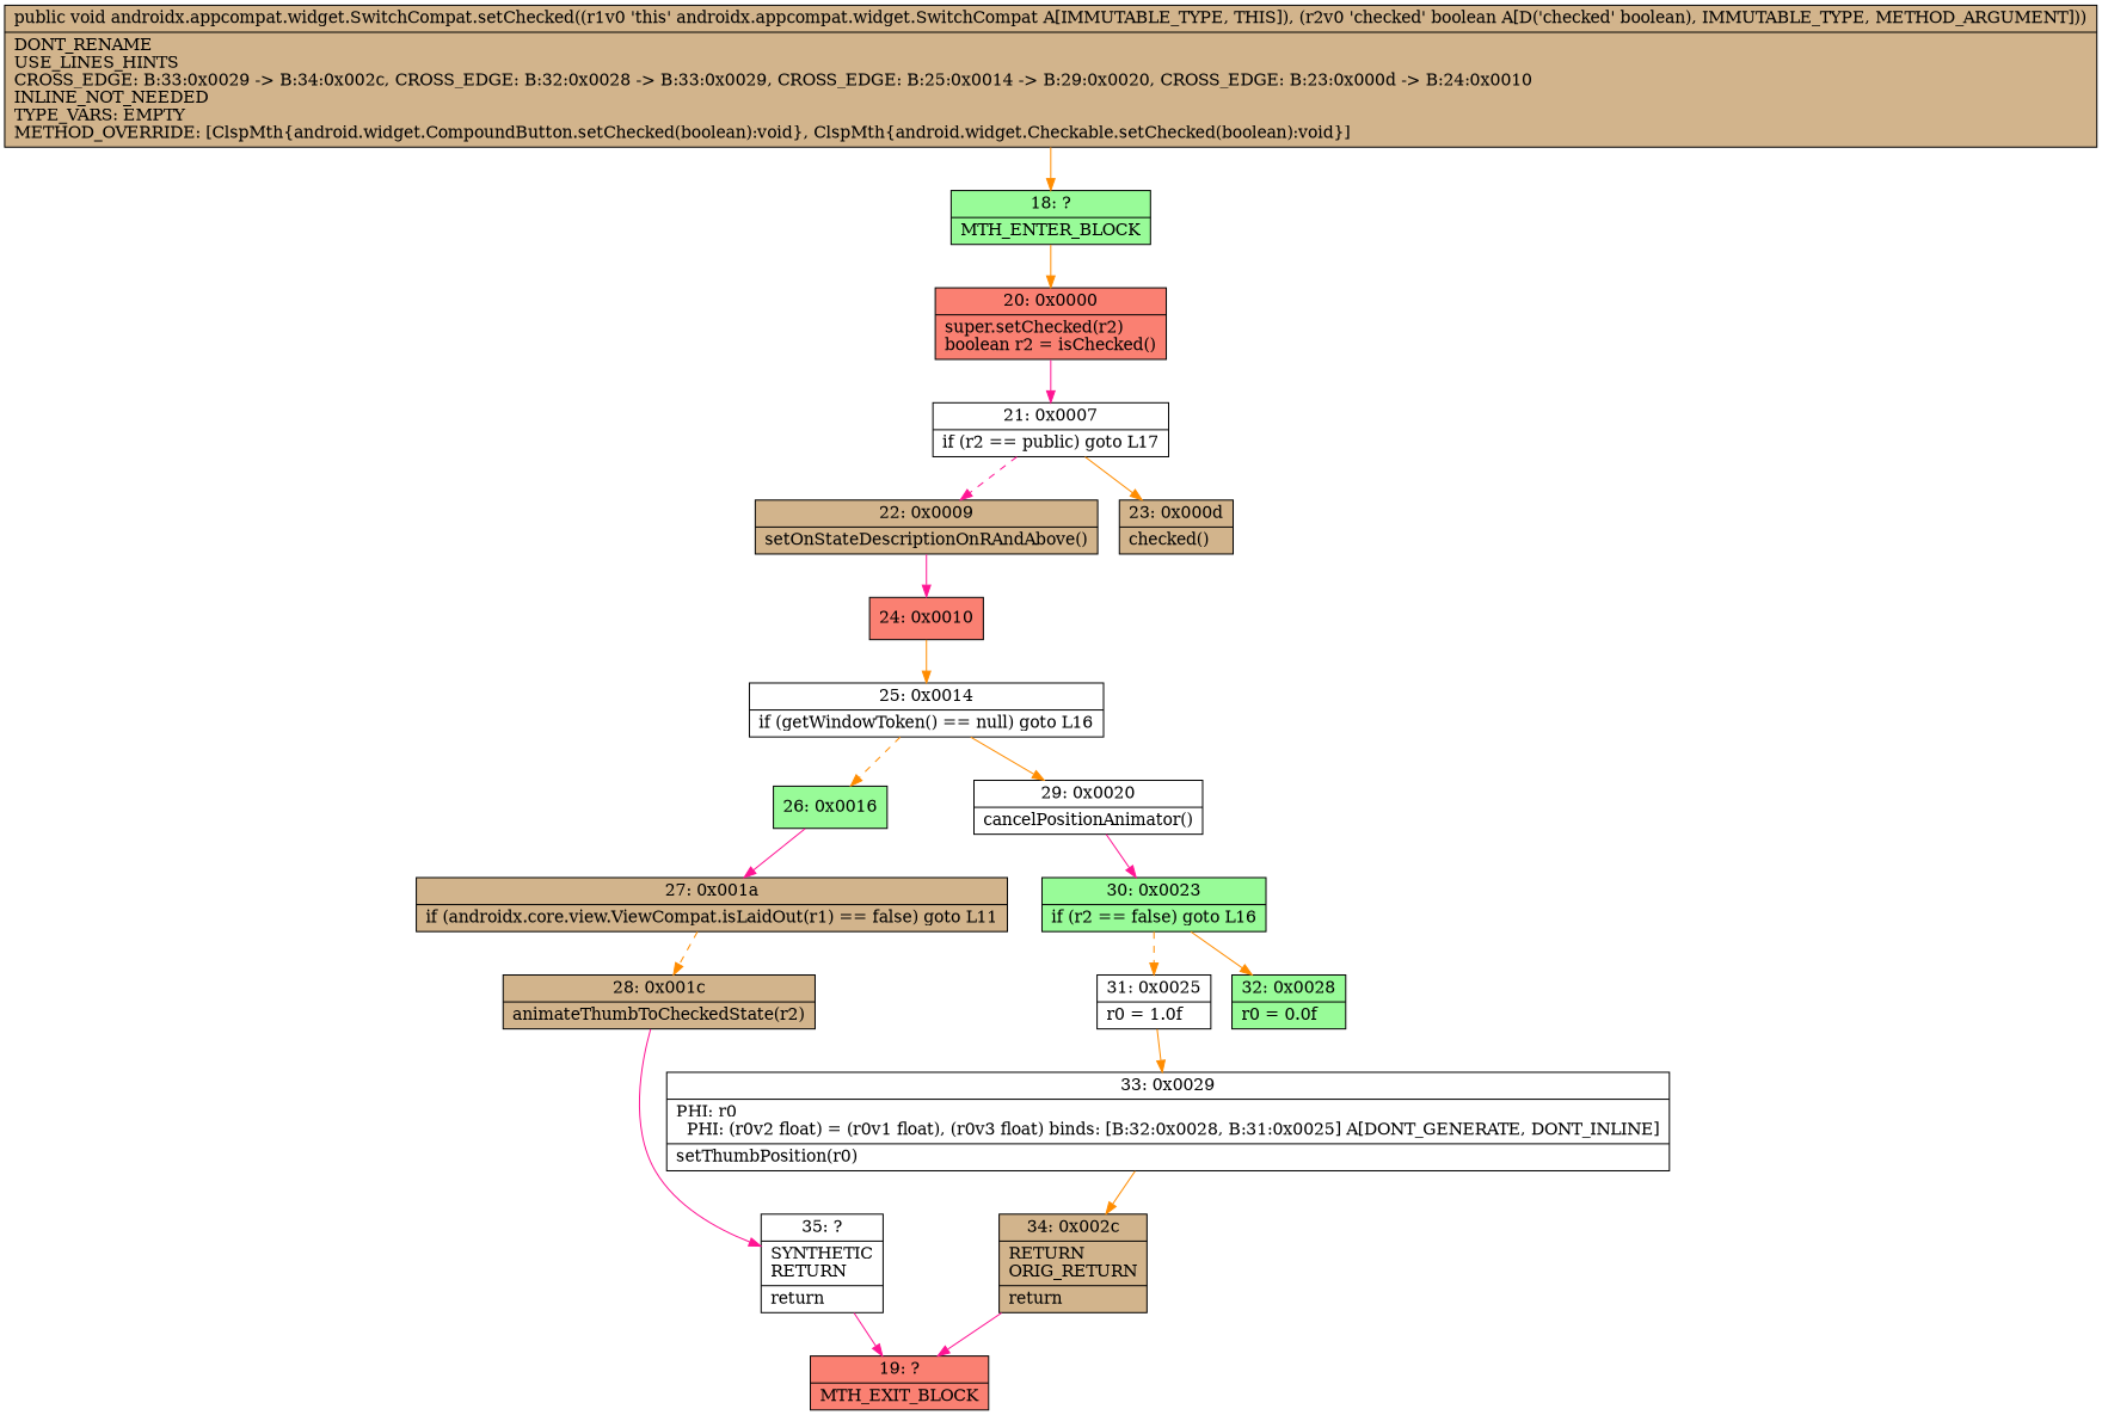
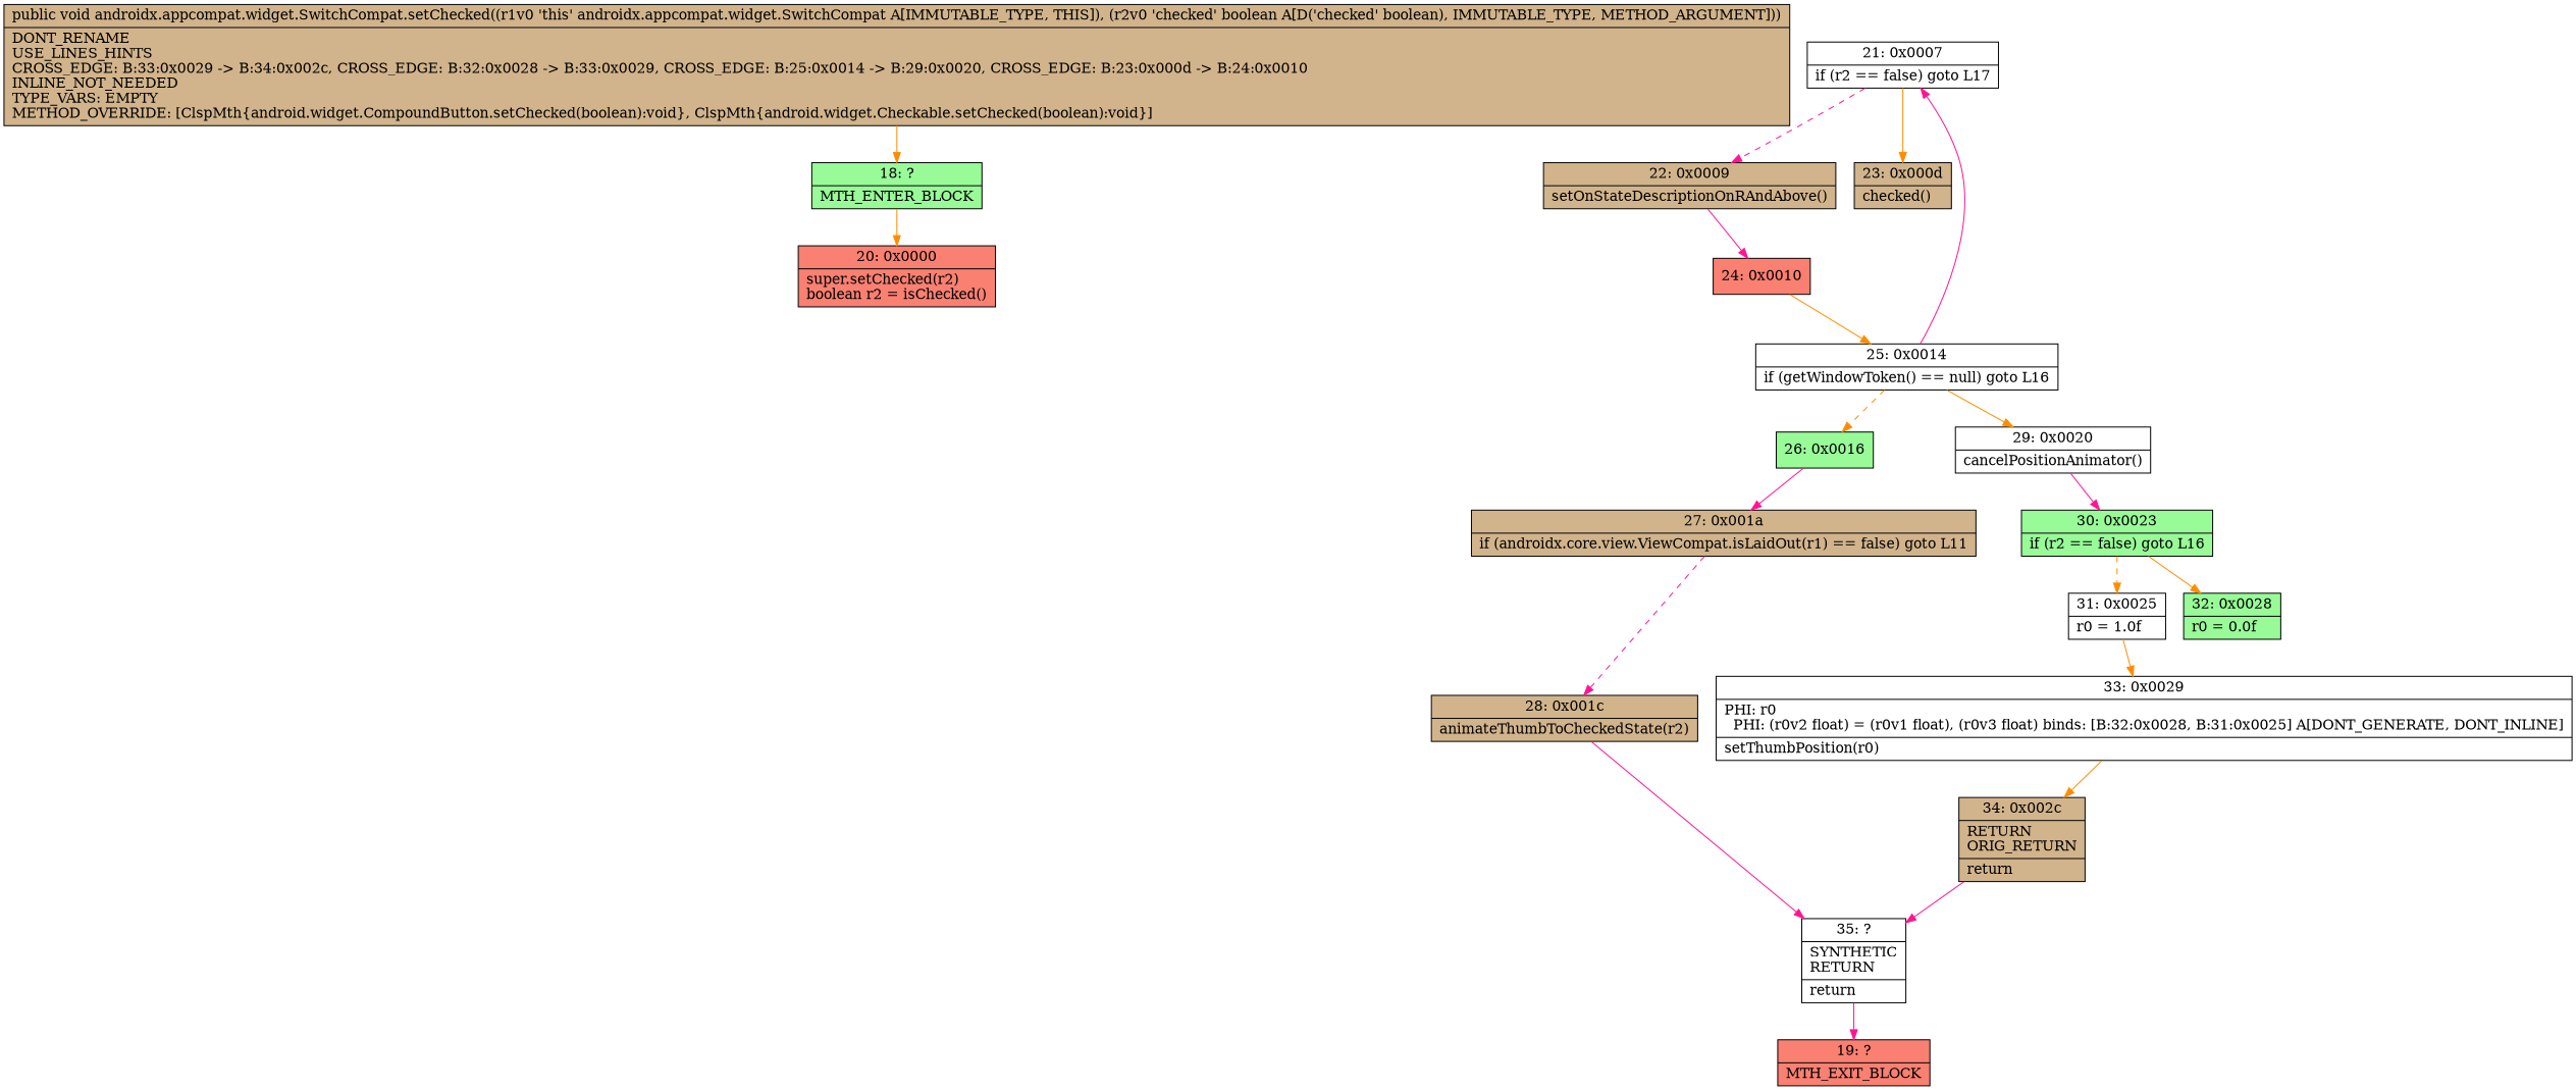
  digraph {
    node [fillcolor=white shape=record style=filled]
    edge [color=darkorange]
    n1 [fillcolor=palegreen label="{18\:\ ?|MTH_ENTER_BLOCK\l}"]
    n2 [fillcolor=salmon label="{20\:\ 0x0000|super.setChecked(r2)\lboolean r2 = isChecked()\l}"]
-   n3 [label="{21\:\ 0x0007|if (r2 == public) goto L17\l}"]
+   n3 [label="{21\:\ 0x0007|if (r2 == false) goto L17\l}"]
    n4 [fillcolor=tan label="{22\:\ 0x0009|setOnStateDescriptionOnRAndAbove()\l}"]
    n5 [fillcolor=tan label="{23\:\ 0x000d|checked()\l}"]
    n6 [fillcolor=salmon label="{24\:\ 0x0010}"]
    n7 [label="{25\:\ 0x0014|if (getWindowToken() == null) goto L16\l}"]
    n8 [fillcolor=palegreen label="{26\:\ 0x0016}"]
    n9 [label="{29\:\ 0x0020|cancelPositionAnimator()\l}"]
    n10 [fillcolor=tan label="{27\:\ 0x001a|if (androidx.core.view.ViewCompat.isLaidOut(r1) == false) goto L11\l}"]
    n11 [fillcolor=palegreen label="{30\:\ 0x0023|if (r2 == false) goto L16\l}"]
    n12 [fillcolor=tan label="{28\:\ 0x001c|animateThumbToCheckedState(r2)\l}"]
    n13 [label="{35\:\ ?|SYNTHETIC\lRETURN\l|return\l}"]
    n14 [fillcolor=salmon label="{19\:\ ?|MTH_EXIT_BLOCK\l}"]
    n15 [label="{31\:\ 0x0025|r0 = 1.0f\l}"]
    n16 [fillcolor=palegreen label="{32\:\ 0x0028|r0 = 0.0f\l}"]
    n17 [label="{33\:\ 0x0029|PHI: r0 \l  PHI: (r0v2 float) = (r0v1 float), (r0v3 float) binds: [B:32:0x0028, B:31:0x0025] A[DONT_GENERATE, DONT_INLINE]\l|setThumbPosition(r0)\l}"]
    n18 [fillcolor=tan label="{34\:\ 0x002c|RETURN\lORIG_RETURN\l|return\l}"]
    n19 [fillcolor=tan label="{public void androidx.appcompat.widget.SwitchCompat.setChecked((r1v0 'this' androidx.appcompat.widget.SwitchCompat A[IMMUTABLE_TYPE, THIS]), (r2v0 'checked' boolean A[D('checked' boolean), IMMUTABLE_TYPE, METHOD_ARGUMENT]))  | DONT_RENAME\lUSE_LINES_HINTS\lCROSS_EDGE: B:33:0x0029 \-\> B:34:0x002c, CROSS_EDGE: B:32:0x0028 \-\> B:33:0x0029, CROSS_EDGE: B:25:0x0014 \-\> B:29:0x0020, CROSS_EDGE: B:23:0x000d \-\> B:24:0x0010\lINLINE_NOT_NEEDED\lTYPE_VARS: EMPTY\lMETHOD_OVERRIDE: [ClspMth\{android.widget.CompoundButton.setChecked(boolean):void\}, ClspMth\{android.widget.Checkable.setChecked(boolean):void\}]\l}"]
    n1 -> n2
-   n2 -> n3 [color=deeppink]
+   n7 -> n3 [color=deeppink]
    n3 -> n4 [color=deeppink style=dashed]
    n3 -> n5
    n4 -> n6 [color=deeppink]
    n6 -> n7
    n7 -> n8 [style=dashed]
    n7 -> n9
    n8 -> n10 [color=deeppink]
    n9 -> n11 [color=deeppink]
-   n10 -> n12 [style=dashed]
+   n10 -> n12 [color=deeppink style=dashed]
    n11 -> n15 [style=dashed]
    n11 -> n16
    n12 -> n13 [color=deeppink]
    n13 -> n14 [color=deeppink]
    n15 -> n17
    n17 -> n18
-   n18 -> n14 [color=deeppink]
+   n18 -> n13 [color=deeppink]
    n19 -> n1
  }
